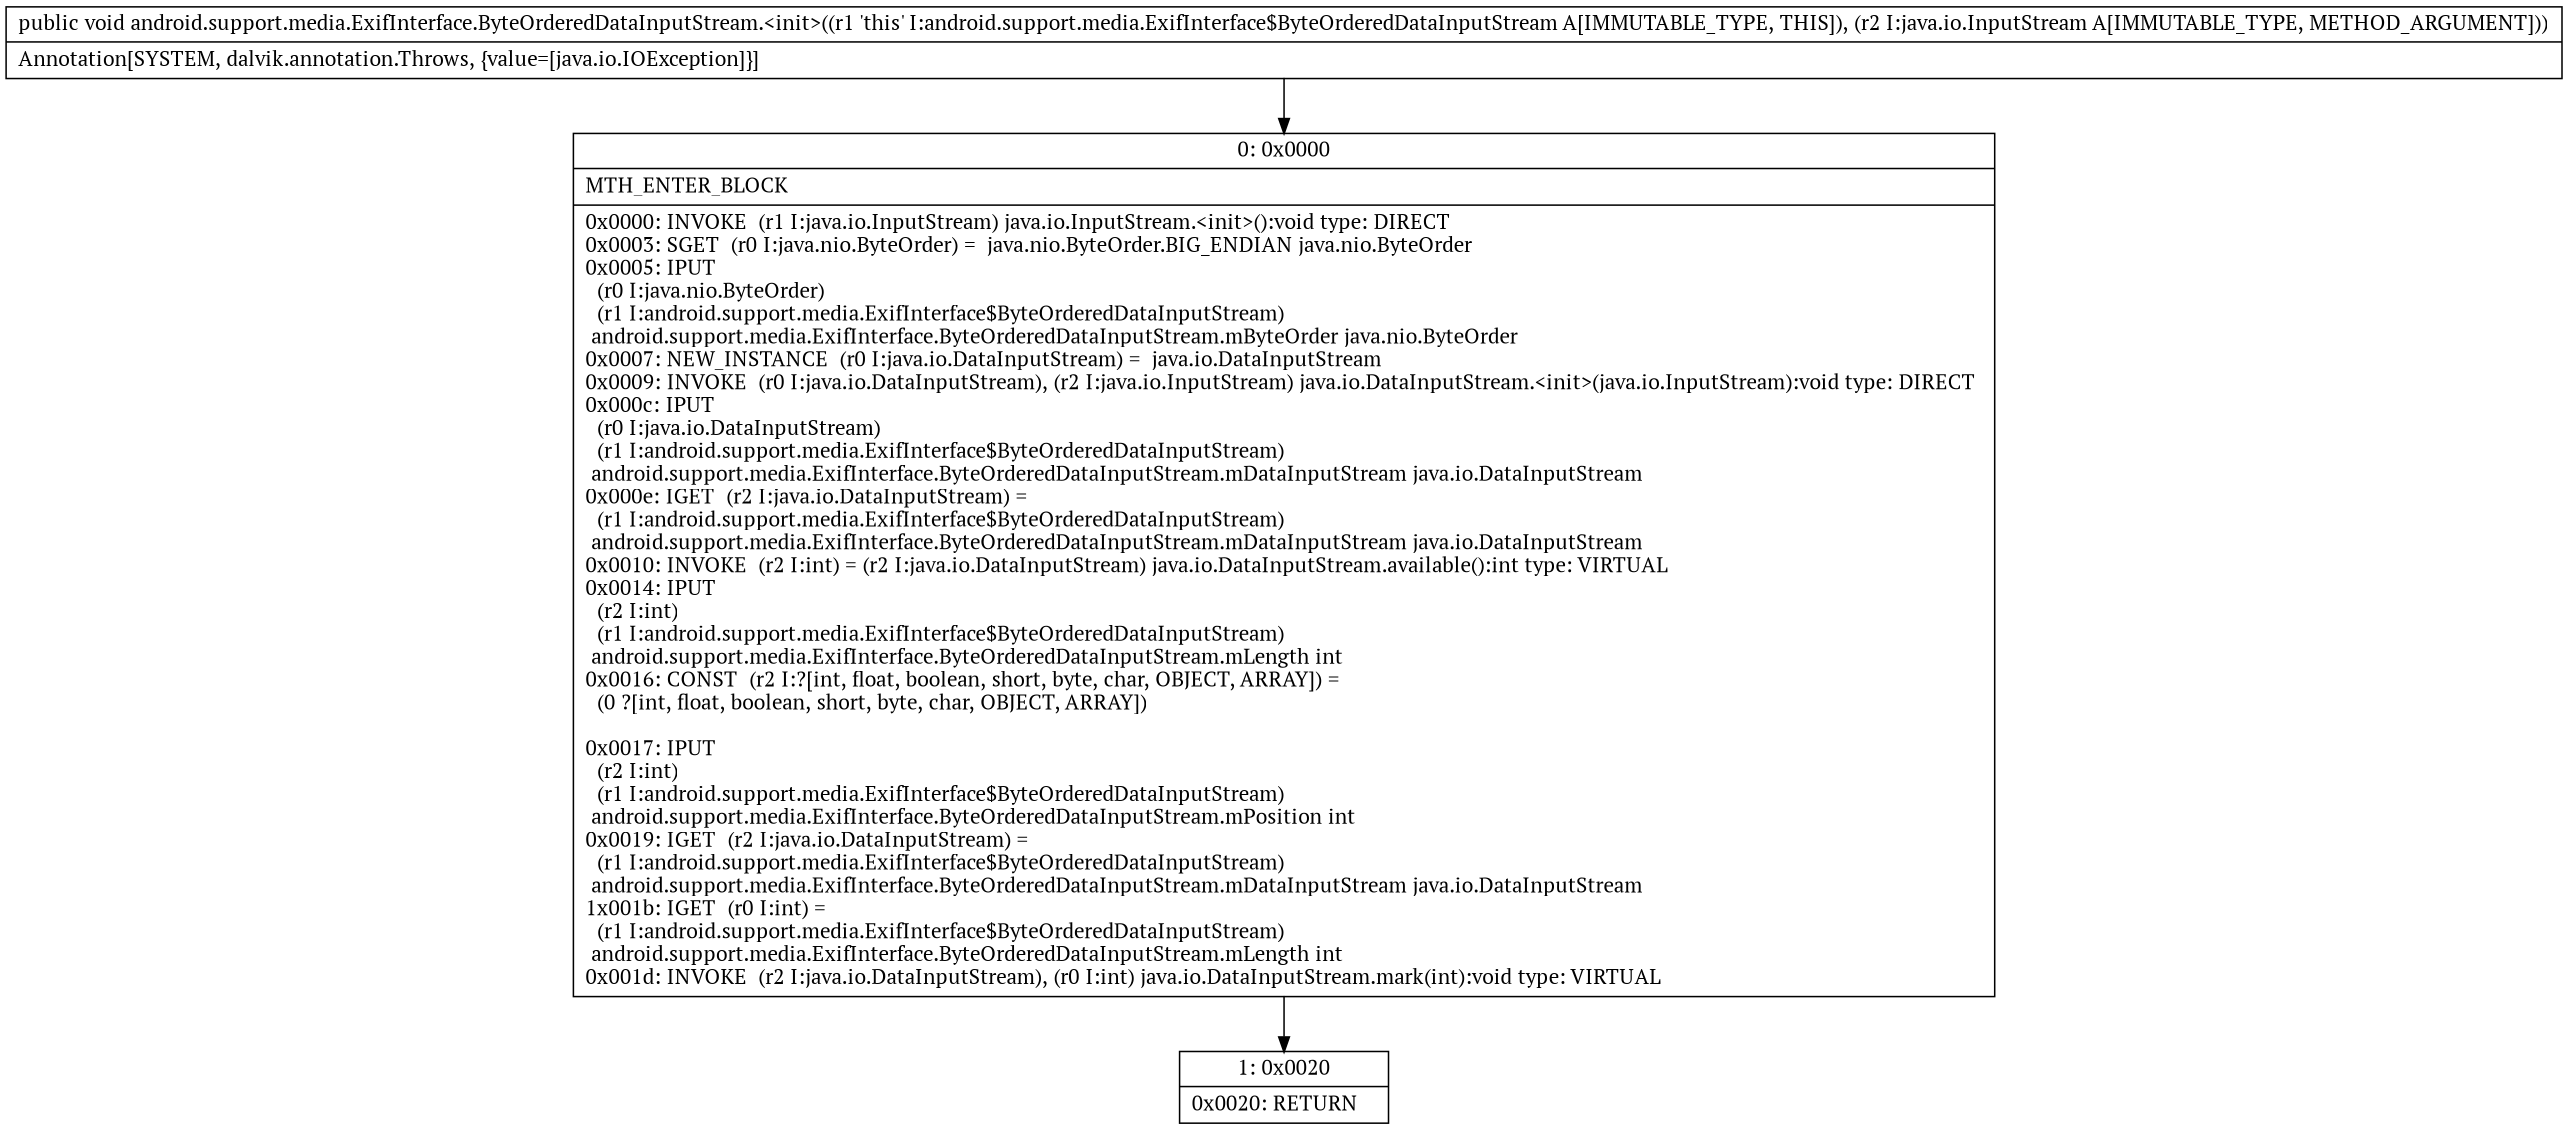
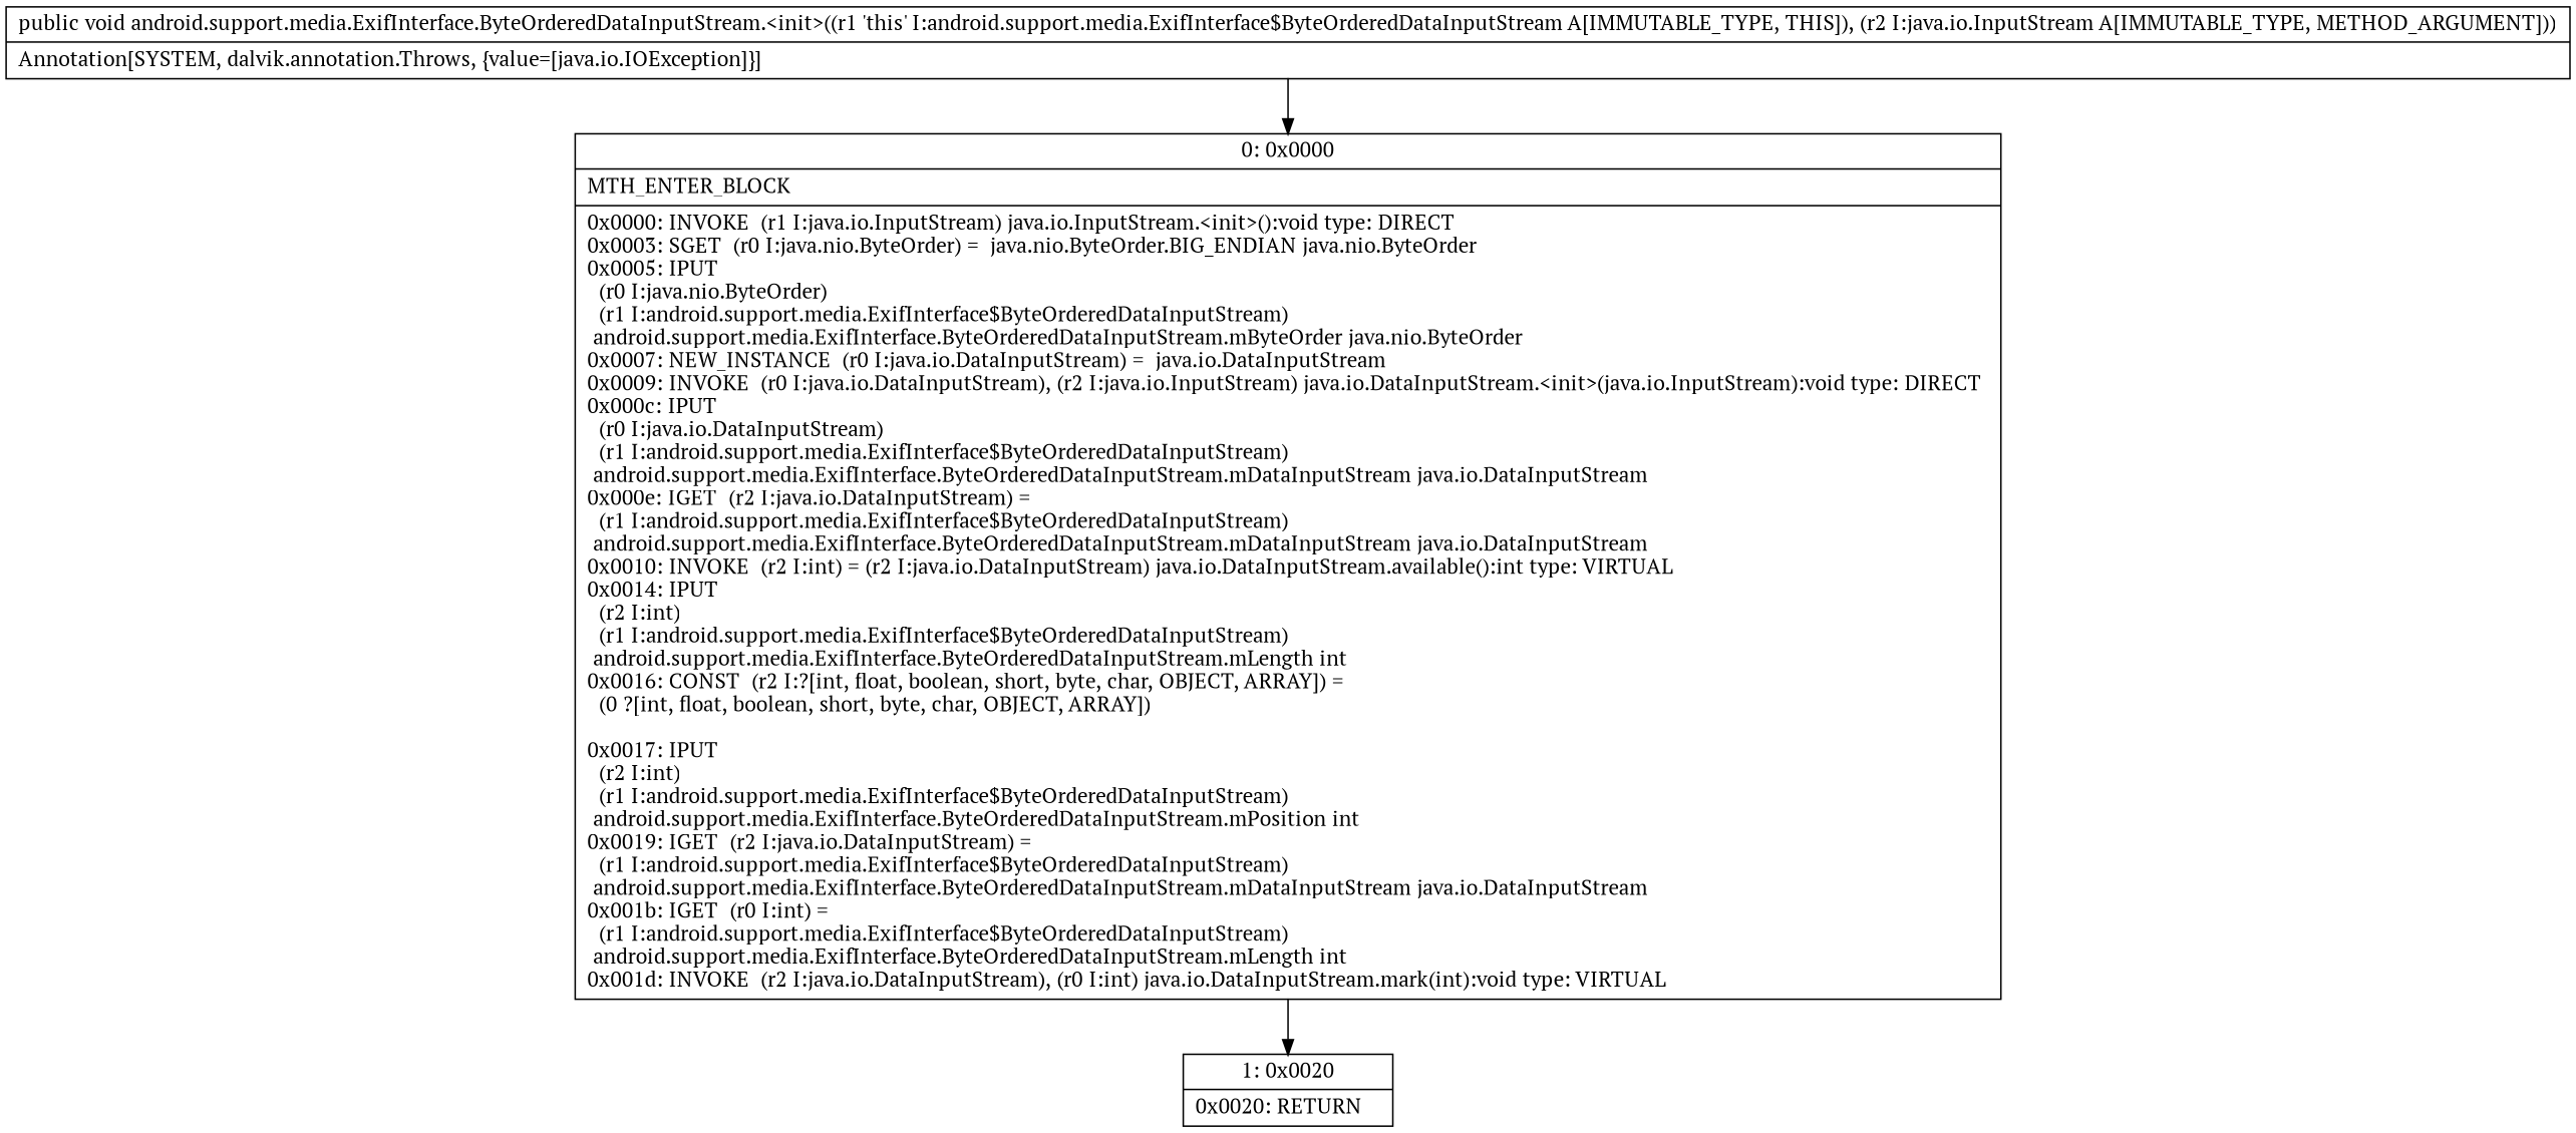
  digraph {
    fontname="PT Serif"
    node [shape=record fontname="PT Serif"]
    edge [fontname="PT Serif"]
-   n1 [label="{0\:\ 0x0000|MTH_ENTER_BLOCK\l|0x0000: INVOKE  (r1 I:java.io.InputStream) java.io.InputStream.\<init\>():void type: DIRECT \l0x0003: SGET  (r0 I:java.nio.ByteOrder) =  java.nio.ByteOrder.BIG_ENDIAN java.nio.ByteOrder \l0x0005: IPUT  \l  (r0 I:java.nio.ByteOrder)\l  (r1 I:android.support.media.ExifInterface$ByteOrderedDataInputStream)\l android.support.media.ExifInterface.ByteOrderedDataInputStream.mByteOrder java.nio.ByteOrder \l0x0007: NEW_INSTANCE  (r0 I:java.io.DataInputStream) =  java.io.DataInputStream \l0x0009: INVOKE  (r0 I:java.io.DataInputStream), (r2 I:java.io.InputStream) java.io.DataInputStream.\<init\>(java.io.InputStream):void type: DIRECT \l0x000c: IPUT  \l  (r0 I:java.io.DataInputStream)\l  (r1 I:android.support.media.ExifInterface$ByteOrderedDataInputStream)\l android.support.media.ExifInterface.ByteOrderedDataInputStream.mDataInputStream java.io.DataInputStream \l0x000e: IGET  (r2 I:java.io.DataInputStream) = \l  (r1 I:android.support.media.ExifInterface$ByteOrderedDataInputStream)\l android.support.media.ExifInterface.ByteOrderedDataInputStream.mDataInputStream java.io.DataInputStream \l0x0010: INVOKE  (r2 I:int) = (r2 I:java.io.DataInputStream) java.io.DataInputStream.available():int type: VIRTUAL \l0x0014: IPUT  \l  (r2 I:int)\l  (r1 I:android.support.media.ExifInterface$ByteOrderedDataInputStream)\l android.support.media.ExifInterface.ByteOrderedDataInputStream.mLength int \l0x0016: CONST  (r2 I:?[int, float, boolean, short, byte, char, OBJECT, ARRAY]) = \l  (0 ?[int, float, boolean, short, byte, char, OBJECT, ARRAY])\l \l0x0017: IPUT  \l  (r2 I:int)\l  (r1 I:android.support.media.ExifInterface$ByteOrderedDataInputStream)\l android.support.media.ExifInterface.ByteOrderedDataInputStream.mPosition int \l0x0019: IGET  (r2 I:java.io.DataInputStream) = \l  (r1 I:android.support.media.ExifInterface$ByteOrderedDataInputStream)\l android.support.media.ExifInterface.ByteOrderedDataInputStream.mDataInputStream java.io.DataInputStream \l1x001b: IGET  (r0 I:int) = \l  (r1 I:android.support.media.ExifInterface$ByteOrderedDataInputStream)\l android.support.media.ExifInterface.ByteOrderedDataInputStream.mLength int \l0x001d: INVOKE  (r2 I:java.io.DataInputStream), (r0 I:int) java.io.DataInputStream.mark(int):void type: VIRTUAL \l}"]
+   n1 [label="{0\:\ 0x0000|MTH_ENTER_BLOCK\l|0x0000: INVOKE  (r1 I:java.io.InputStream) java.io.InputStream.\<init\>():void type: DIRECT \l0x0003: SGET  (r0 I:java.nio.ByteOrder) =  java.nio.ByteOrder.BIG_ENDIAN java.nio.ByteOrder \l0x0005: IPUT  \l  (r0 I:java.nio.ByteOrder)\l  (r1 I:android.support.media.ExifInterface$ByteOrderedDataInputStream)\l android.support.media.ExifInterface.ByteOrderedDataInputStream.mByteOrder java.nio.ByteOrder \l0x0007: NEW_INSTANCE  (r0 I:java.io.DataInputStream) =  java.io.DataInputStream \l0x0009: INVOKE  (r0 I:java.io.DataInputStream), (r2 I:java.io.InputStream) java.io.DataInputStream.\<init\>(java.io.InputStream):void type: DIRECT \l0x000c: IPUT  \l  (r0 I:java.io.DataInputStream)\l  (r1 I:android.support.media.ExifInterface$ByteOrderedDataInputStream)\l android.support.media.ExifInterface.ByteOrderedDataInputStream.mDataInputStream java.io.DataInputStream \l0x000e: IGET  (r2 I:java.io.DataInputStream) = \l  (r1 I:android.support.media.ExifInterface$ByteOrderedDataInputStream)\l android.support.media.ExifInterface.ByteOrderedDataInputStream.mDataInputStream java.io.DataInputStream \l0x0010: INVOKE  (r2 I:int) = (r2 I:java.io.DataInputStream) java.io.DataInputStream.available():int type: VIRTUAL \l0x0014: IPUT  \l  (r2 I:int)\l  (r1 I:android.support.media.ExifInterface$ByteOrderedDataInputStream)\l android.support.media.ExifInterface.ByteOrderedDataInputStream.mLength int \l0x0016: CONST  (r2 I:?[int, float, boolean, short, byte, char, OBJECT, ARRAY]) = \l  (0 ?[int, float, boolean, short, byte, char, OBJECT, ARRAY])\l \l0x0017: IPUT  \l  (r2 I:int)\l  (r1 I:android.support.media.ExifInterface$ByteOrderedDataInputStream)\l android.support.media.ExifInterface.ByteOrderedDataInputStream.mPosition int \l0x0019: IGET  (r2 I:java.io.DataInputStream) = \l  (r1 I:android.support.media.ExifInterface$ByteOrderedDataInputStream)\l android.support.media.ExifInterface.ByteOrderedDataInputStream.mDataInputStream java.io.DataInputStream \l0x001b: IGET  (r0 I:int) = \l  (r1 I:android.support.media.ExifInterface$ByteOrderedDataInputStream)\l android.support.media.ExifInterface.ByteOrderedDataInputStream.mLength int \l0x001d: INVOKE  (r2 I:java.io.DataInputStream), (r0 I:int) java.io.DataInputStream.mark(int):void type: VIRTUAL \l}"]
    n2 [label="{1\:\ 0x0020|0x0020: RETURN   \l}"]
    n3 [label="{public void android.support.media.ExifInterface.ByteOrderedDataInputStream.\<init\>((r1 'this' I:android.support.media.ExifInterface$ByteOrderedDataInputStream A[IMMUTABLE_TYPE, THIS]), (r2 I:java.io.InputStream A[IMMUTABLE_TYPE, METHOD_ARGUMENT]))  | Annotation[SYSTEM, dalvik.annotation.Throws, \{value=[java.io.IOException]\}]\l}"]
    n1 -> n2
    n3 -> n1
  }
